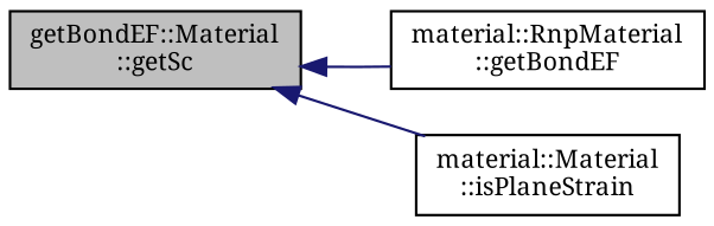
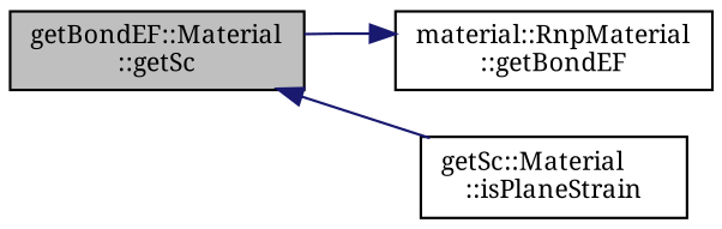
  digraph {
    fontname="Noto Serif"
    rankdir=LR
    node [color=black fillcolor=white fontname="Noto Serif" fontsize=10 shape=record style=filled]
    edge [color=midnightblue dir=back fontname="Noto Serif" fontsize=10 labelfontname=Helvetica labelfontsize=10 style=solid]
    n1 [fillcolor=grey75 fontcolor=black height=0.2 label="getBondEF::Material\l::getSc" width=0.4]
    n2 [height=0.2 label="material::RnpMaterial\l::getBondEF" width=0.4]
-   n3 [height=0.2 label="material::Material\l::isPlaneStrain" width=0.4]
-   n1 -> n2
+   n3 [height=0.2 label="getSc::Material\l::isPlaneStrain" width=0.4]
+   n2 -> n1
    n1 -> n3
  }
